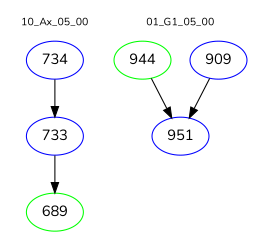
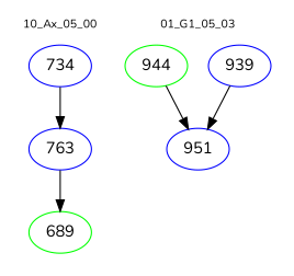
  digraph {
    fontname=Nunito
    node [color=blue fontname=Nunito]
    edge [color=black fontname=Nunito]
    n1 [label=734]
-   n2 [label=733]
+   n2 [label=763]
    n3 [color=green label=689]
-   n4 [label=909]
+   n4 [label=939]
    n5 [label=951]
    n6 [color=green label=944]
    subgraph cluster_1 {
      color=white
      fontsize=10
      label="10_Ax_05_00"
      n1
      n2
      n3
    }
    subgraph cluster_2 {
      color=white
      fontsize=10
-     label="01_G1_05_00"
+     label="01_G1_05_03"
      n4
      n5
      n6
    }
    n1 -> n2
    n2 -> n3
    n4 -> n5
    n6 -> n5
  }
